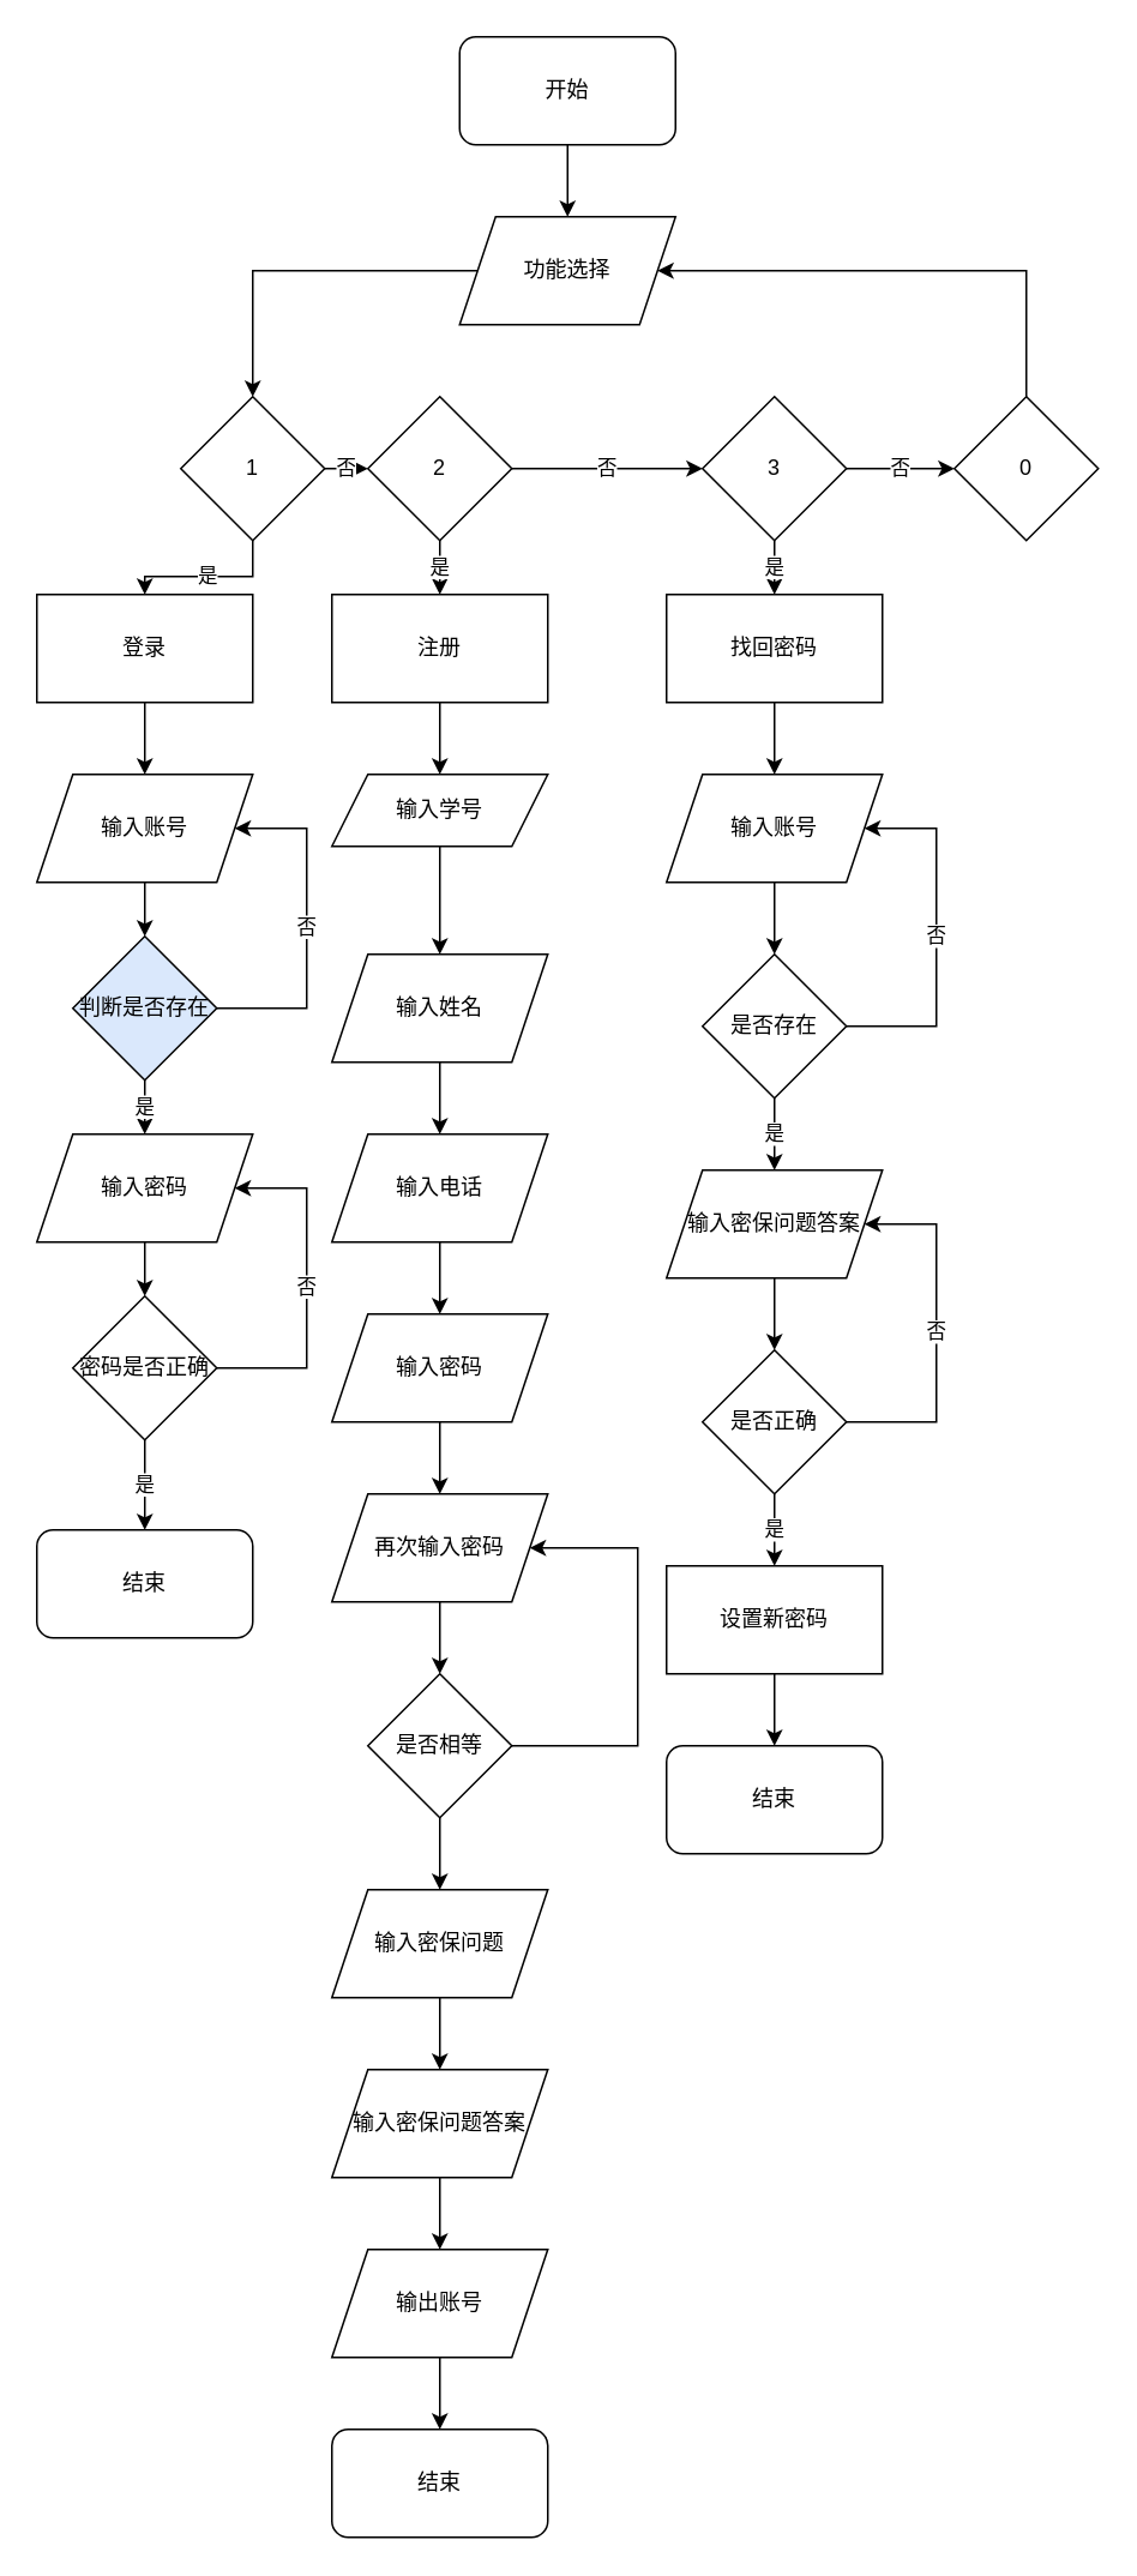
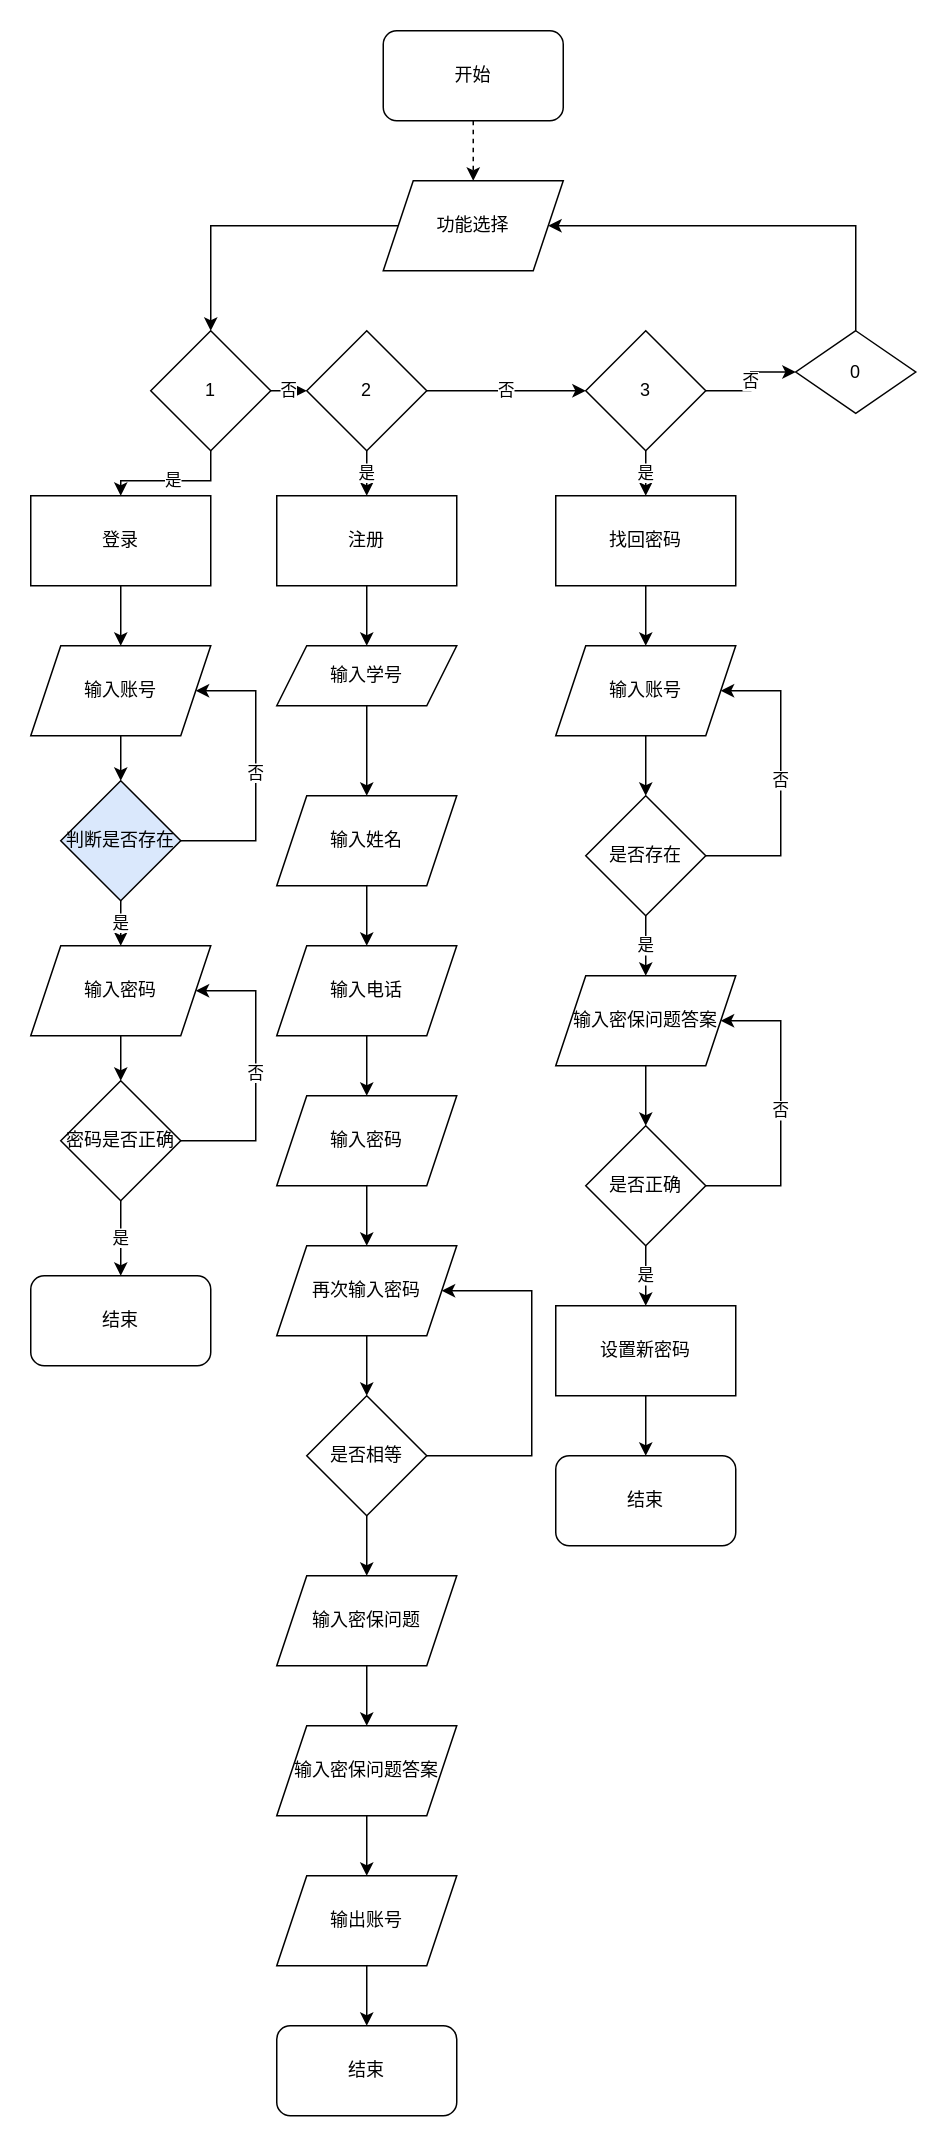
  <mxCell id="0" />
  <mxCell id="1" parent="0" />
  <mxCell id="2" value="是" style="edgeStyle=orthogonalEdgeStyle;rounded=0;orthogonalLoop=1;jettySize=auto;html=1;" edge="1" parent="1" source="4" target="8"><mxGeometry relative="1" as="geometry" /></mxCell>
  <mxCell id="3" value="否" style="edgeStyle=orthogonalEdgeStyle;rounded=0;orthogonalLoop=1;jettySize=auto;html=1;" edge="1" parent="1" source="4" target="11"><mxGeometry relative="1" as="geometry"><mxPoint x="320" y="260" as="targetPoint" /></mxGeometry></mxCell>
  <mxCell id="4" value="1" style="rhombus;whiteSpace=wrap;html=1;" vertex="1" parent="1"><mxGeometry x="100" y="220" width="80" height="80" as="geometry" /></mxCell>
  <mxCell id="5" style="edgeStyle=orthogonalEdgeStyle;rounded=0;orthogonalLoop=1;jettySize=auto;html=1;" edge="1" parent="1" source="6" target="4"><mxGeometry relative="1" as="geometry" /></mxCell>
  <mxCell id="6" value="功能选择" style="shape=parallelogram;perimeter=parallelogramPerimeter;whiteSpace=wrap;html=1;fixedSize=1;" vertex="1" parent="1"><mxGeometry x="255" y="120" width="120" height="60" as="geometry" /></mxCell>
  <mxCell id="7" style="edgeStyle=orthogonalEdgeStyle;rounded=0;orthogonalLoop=1;jettySize=auto;html=1;" edge="1" parent="1" source="8" target="22"><mxGeometry relative="1" as="geometry" /></mxCell>
  <mxCell id="8" value="登录" style="rounded=0;whiteSpace=wrap;html=1;" vertex="1" parent="1"><mxGeometry x="20" y="330" width="120" height="60" as="geometry" /></mxCell>
  <mxCell id="9" value="是" style="edgeStyle=orthogonalEdgeStyle;rounded=0;orthogonalLoop=1;jettySize=auto;html=1;" edge="1" parent="1" source="11" target="13"><mxGeometry relative="1" as="geometry" /></mxCell>
  <mxCell id="10" value="否" style="edgeStyle=orthogonalEdgeStyle;rounded=0;orthogonalLoop=1;jettySize=auto;html=1;" edge="1" parent="1" source="11" target="16"><mxGeometry relative="1" as="geometry" /></mxCell>
  <mxCell id="11" value="2" style="rhombus;whiteSpace=wrap;html=1;" vertex="1" parent="1"><mxGeometry x="204" y="220" width="80" height="80" as="geometry" /></mxCell>
  <mxCell id="12" style="edgeStyle=orthogonalEdgeStyle;rounded=0;orthogonalLoop=1;jettySize=auto;html=1;" edge="1" parent="1" source="13" target="33"><mxGeometry relative="1" as="geometry" /></mxCell>
  <mxCell id="13" value="注册" style="rounded=0;whiteSpace=wrap;html=1;" vertex="1" parent="1"><mxGeometry x="184" y="330" width="120" height="60" as="geometry" /></mxCell>
  <mxCell id="14" value="是" style="edgeStyle=orthogonalEdgeStyle;rounded=0;orthogonalLoop=1;jettySize=auto;html=1;" edge="1" parent="1" source="16" target="18"><mxGeometry relative="1" as="geometry" /></mxCell>
  <mxCell id="15" value="否" style="edgeStyle=orthogonalEdgeStyle;rounded=0;orthogonalLoop=1;jettySize=auto;html=1;" edge="1" parent="1" source="16" target="20"><mxGeometry relative="1" as="geometry" /></mxCell>
  <mxCell id="16" value="3" style="rhombus;whiteSpace=wrap;html=1;" vertex="1" parent="1"><mxGeometry x="390" y="220" width="80" height="80" as="geometry" /></mxCell>
  <mxCell id="17" style="edgeStyle=orthogonalEdgeStyle;rounded=0;orthogonalLoop=1;jettySize=auto;html=1;" edge="1" parent="1" source="18" target="53"><mxGeometry relative="1" as="geometry" /></mxCell>
  <mxCell id="18" value="找回密码" style="rounded=0;whiteSpace=wrap;html=1;" vertex="1" parent="1"><mxGeometry x="370" y="330" width="120" height="60" as="geometry" /></mxCell>
  <mxCell id="19" style="edgeStyle=orthogonalEdgeStyle;rounded=0;orthogonalLoop=1;jettySize=auto;html=1;" edge="1" parent="1" source="20" target="6"><mxGeometry relative="1" as="geometry"><Array as="points"><mxPoint x="570" y="150" /></Array></mxGeometry></mxCell>
- <mxCell id="20" value="0" style="rhombus;whiteSpace=wrap;html=1;" vertex="1" parent="1"><mxGeometry x="530" y="220" width="80" height="80" as="geometry" /></mxCell>
+ <mxCell id="20" value="0" style="rhombus;whiteSpace=wrap;html=1;" vertex="1" parent="1"><mxGeometry x="530" y="220" width="80" height="55" as="geometry" /></mxCell>
  <mxCell id="21" style="edgeStyle=orthogonalEdgeStyle;rounded=0;orthogonalLoop=1;jettySize=auto;html=1;" edge="1" parent="1" source="22" target="25"><mxGeometry relative="1" as="geometry" /></mxCell>
  <mxCell id="22" value="输入账号" style="shape=parallelogram;perimeter=parallelogramPerimeter;whiteSpace=wrap;html=1;fixedSize=1;" vertex="1" parent="1"><mxGeometry x="20" y="430" width="120" height="60" as="geometry" /></mxCell>
  <mxCell id="23" value="否" style="edgeStyle=orthogonalEdgeStyle;rounded=0;orthogonalLoop=1;jettySize=auto;html=1;" edge="1" parent="1" source="25" target="22"><mxGeometry relative="1" as="geometry"><Array as="points"><mxPoint x="170" y="560" /><mxPoint x="170" y="460" /></Array></mxGeometry></mxCell>
  <mxCell id="24" value="是" style="edgeStyle=orthogonalEdgeStyle;rounded=0;orthogonalLoop=1;jettySize=auto;html=1;" edge="1" parent="1" source="25" target="27"><mxGeometry relative="1" as="geometry" /></mxCell>
  <mxCell id="25" value="判断是否存在" style="rhombus;whiteSpace=wrap;html=1;fillColor=#dae8fc;" vertex="1" parent="1"><mxGeometry x="40" y="520" width="80" height="80" as="geometry" /></mxCell>
  <mxCell id="26" style="edgeStyle=orthogonalEdgeStyle;rounded=0;orthogonalLoop=1;jettySize=auto;html=1;" edge="1" parent="1" source="27" target="30"><mxGeometry relative="1" as="geometry" /></mxCell>
  <mxCell id="27" value="输入密码" style="shape=parallelogram;perimeter=parallelogramPerimeter;whiteSpace=wrap;html=1;fixedSize=1;" vertex="1" parent="1"><mxGeometry x="20" y="630" width="120" height="60" as="geometry" /></mxCell>
  <mxCell id="28" value="否" style="edgeStyle=orthogonalEdgeStyle;rounded=0;orthogonalLoop=1;jettySize=auto;html=1;" edge="1" parent="1" source="30" target="27"><mxGeometry relative="1" as="geometry"><Array as="points"><mxPoint x="170" y="760" /><mxPoint x="170" y="660" /></Array></mxGeometry></mxCell>
  <mxCell id="29" value="是" style="edgeStyle=orthogonalEdgeStyle;rounded=0;orthogonalLoop=1;jettySize=auto;html=1;" edge="1" parent="1" source="30" target="31"><mxGeometry relative="1" as="geometry" /></mxCell>
  <mxCell id="30" value="密码是否正确" style="rhombus;whiteSpace=wrap;html=1;" vertex="1" parent="1"><mxGeometry x="40" y="720" width="80" height="80" as="geometry" /></mxCell>
  <mxCell id="31" value="结束" style="rounded=1;whiteSpace=wrap;html=1;" vertex="1" parent="1"><mxGeometry x="20" y="850" width="120" height="60" as="geometry" /></mxCell>
  <mxCell id="32" style="edgeStyle=orthogonalEdgeStyle;rounded=0;orthogonalLoop=1;jettySize=auto;html=1;" edge="1" parent="1" source="33" target="35"><mxGeometry relative="1" as="geometry" /></mxCell>
  <mxCell id="33" value="输入学号" style="shape=parallelogram;perimeter=parallelogramPerimeter;whiteSpace=wrap;html=1;fixedSize=1;" vertex="1" parent="1"><mxGeometry x="184" y="430" width="120" height="40" as="geometry" /></mxCell>
  <mxCell id="34" style="edgeStyle=orthogonalEdgeStyle;rounded=0;orthogonalLoop=1;jettySize=auto;html=1;" edge="1" parent="1" source="35" target="37"><mxGeometry relative="1" as="geometry" /></mxCell>
  <mxCell id="35" value="输入姓名" style="shape=parallelogram;perimeter=parallelogramPerimeter;whiteSpace=wrap;html=1;fixedSize=1;" vertex="1" parent="1"><mxGeometry x="184" y="530" width="120" height="60" as="geometry" /></mxCell>
  <mxCell id="36" style="edgeStyle=orthogonalEdgeStyle;rounded=0;orthogonalLoop=1;jettySize=auto;html=1;" edge="1" parent="1" source="37" target="39"><mxGeometry relative="1" as="geometry" /></mxCell>
  <mxCell id="37" value="输入电话" style="shape=parallelogram;perimeter=parallelogramPerimeter;whiteSpace=wrap;html=1;fixedSize=1;" vertex="1" parent="1"><mxGeometry x="184" y="630" width="120" height="60" as="geometry" /></mxCell>
  <mxCell id="38" style="edgeStyle=orthogonalEdgeStyle;rounded=0;orthogonalLoop=1;jettySize=auto;html=1;" edge="1" parent="1" source="39" target="41"><mxGeometry relative="1" as="geometry" /></mxCell>
  <mxCell id="39" value="输入密码" style="shape=parallelogram;perimeter=parallelogramPerimeter;whiteSpace=wrap;html=1;fixedSize=1;" vertex="1" parent="1"><mxGeometry x="184" y="730" width="120" height="60" as="geometry" /></mxCell>
  <mxCell id="40" style="edgeStyle=orthogonalEdgeStyle;rounded=0;orthogonalLoop=1;jettySize=auto;html=1;" edge="1" parent="1" source="41" target="44"><mxGeometry relative="1" as="geometry" /></mxCell>
  <mxCell id="41" value="再次输入密码" style="shape=parallelogram;perimeter=parallelogramPerimeter;whiteSpace=wrap;html=1;fixedSize=1;" vertex="1" parent="1"><mxGeometry x="184" y="830" width="120" height="60" as="geometry" /></mxCell>
  <mxCell id="42" style="edgeStyle=orthogonalEdgeStyle;rounded=0;orthogonalLoop=1;jettySize=auto;html=1;" edge="1" parent="1" source="44" target="41"><mxGeometry relative="1" as="geometry"><Array as="points"><mxPoint x="354" y="970" /><mxPoint x="354" y="860" /></Array></mxGeometry></mxCell>
  <mxCell id="43" style="edgeStyle=orthogonalEdgeStyle;rounded=0;orthogonalLoop=1;jettySize=auto;html=1;" edge="1" parent="1" source="44" target="46"><mxGeometry relative="1" as="geometry" /></mxCell>
  <mxCell id="44" value="是否相等" style="rhombus;whiteSpace=wrap;html=1;" vertex="1" parent="1"><mxGeometry x="204" y="930" width="80" height="80" as="geometry" /></mxCell>
  <mxCell id="45" style="edgeStyle=orthogonalEdgeStyle;rounded=0;orthogonalLoop=1;jettySize=auto;html=1;" edge="1" parent="1" source="46" target="48"><mxGeometry relative="1" as="geometry" /></mxCell>
  <mxCell id="46" value="输入密保问题" style="shape=parallelogram;perimeter=parallelogramPerimeter;whiteSpace=wrap;html=1;fixedSize=1;" vertex="1" parent="1"><mxGeometry x="184" y="1050" width="120" height="60" as="geometry" /></mxCell>
  <mxCell id="47" style="edgeStyle=orthogonalEdgeStyle;rounded=0;orthogonalLoop=1;jettySize=auto;html=1;" edge="1" parent="1" source="48" target="50"><mxGeometry relative="1" as="geometry" /></mxCell>
  <mxCell id="48" value="输入密保问题答案" style="shape=parallelogram;perimeter=parallelogramPerimeter;whiteSpace=wrap;html=1;fixedSize=1;" vertex="1" parent="1"><mxGeometry x="184" y="1150" width="120" height="60" as="geometry" /></mxCell>
  <mxCell id="49" style="edgeStyle=orthogonalEdgeStyle;rounded=0;orthogonalLoop=1;jettySize=auto;html=1;" edge="1" parent="1" source="50" target="51"><mxGeometry relative="1" as="geometry" /></mxCell>
  <mxCell id="50" value="输出账号" style="shape=parallelogram;perimeter=parallelogramPerimeter;whiteSpace=wrap;html=1;fixedSize=1;" vertex="1" parent="1"><mxGeometry x="184" y="1250" width="120" height="60" as="geometry" /></mxCell>
  <mxCell id="51" value="结束" style="rounded=1;whiteSpace=wrap;html=1;" vertex="1" parent="1"><mxGeometry x="184" y="1350" width="120" height="60" as="geometry" /></mxCell>
  <mxCell id="52" style="edgeStyle=orthogonalEdgeStyle;rounded=0;orthogonalLoop=1;jettySize=auto;html=1;" edge="1" parent="1" source="53" target="56"><mxGeometry relative="1" as="geometry" /></mxCell>
  <mxCell id="53" value="输入账号" style="shape=parallelogram;perimeter=parallelogramPerimeter;whiteSpace=wrap;html=1;fixedSize=1;" vertex="1" parent="1"><mxGeometry x="370" y="430" width="120" height="60" as="geometry" /></mxCell>
  <mxCell id="54" value="否" style="edgeStyle=orthogonalEdgeStyle;rounded=0;orthogonalLoop=1;jettySize=auto;html=1;" edge="1" parent="1" source="56" target="53"><mxGeometry relative="1" as="geometry"><Array as="points"><mxPoint x="520" y="570" /><mxPoint x="520" y="460" /></Array></mxGeometry></mxCell>
  <mxCell id="55" value="是" style="edgeStyle=orthogonalEdgeStyle;rounded=0;orthogonalLoop=1;jettySize=auto;html=1;" edge="1" parent="1" source="56" target="58"><mxGeometry relative="1" as="geometry" /></mxCell>
  <mxCell id="56" value="是否存在" style="rhombus;whiteSpace=wrap;html=1;" vertex="1" parent="1"><mxGeometry x="390" y="530" width="80" height="80" as="geometry" /></mxCell>
  <mxCell id="57" style="edgeStyle=orthogonalEdgeStyle;rounded=0;orthogonalLoop=1;jettySize=auto;html=1;" edge="1" parent="1" source="58" target="61"><mxGeometry relative="1" as="geometry" /></mxCell>
  <mxCell id="58" value="输入密保问题答案" style="shape=parallelogram;perimeter=parallelogramPerimeter;whiteSpace=wrap;html=1;fixedSize=1;" vertex="1" parent="1"><mxGeometry x="370" y="650" width="120" height="60" as="geometry" /></mxCell>
  <mxCell id="59" value="否" style="edgeStyle=orthogonalEdgeStyle;rounded=0;orthogonalLoop=1;jettySize=auto;html=1;" edge="1" parent="1" source="61" target="58"><mxGeometry relative="1" as="geometry"><Array as="points"><mxPoint x="520" y="790" /><mxPoint x="520" y="680" /></Array></mxGeometry></mxCell>
  <mxCell id="60" value="是" style="edgeStyle=orthogonalEdgeStyle;rounded=0;orthogonalLoop=1;jettySize=auto;html=1;" edge="1" parent="1" source="61" target="63"><mxGeometry relative="1" as="geometry" /></mxCell>
  <mxCell id="61" value="是否正确" style="rhombus;whiteSpace=wrap;html=1;" vertex="1" parent="1"><mxGeometry x="390" y="750" width="80" height="80" as="geometry" /></mxCell>
  <mxCell id="62" style="edgeStyle=orthogonalEdgeStyle;rounded=0;orthogonalLoop=1;jettySize=auto;html=1;" edge="1" parent="1" source="63" target="64"><mxGeometry relative="1" as="geometry" /></mxCell>
  <mxCell id="63" value="设置新密码" style="rounded=0;whiteSpace=wrap;html=1;" vertex="1" parent="1"><mxGeometry x="370" y="870" width="120" height="60" as="geometry" /></mxCell>
  <mxCell id="64" value="结束" style="rounded=1;whiteSpace=wrap;html=1;" vertex="1" parent="1"><mxGeometry x="370" y="970" width="120" height="60" as="geometry" /></mxCell>
- <mxCell id="65" style="edgeStyle=orthogonalEdgeStyle;rounded=0;orthogonalLoop=1;jettySize=auto;html=1;" edge="1" parent="1" source="66" target="6"><mxGeometry relative="1" as="geometry" /></mxCell>
+ <mxCell id="65" style="edgeStyle=orthogonalEdgeStyle;rounded=0;orthogonalLoop=1;jettySize=auto;html=1;dashed=1;" edge="1" parent="1" source="66" target="6"><mxGeometry relative="1" as="geometry" /></mxCell>
  <mxCell id="66" value="开始" style="rounded=1;whiteSpace=wrap;html=1;" vertex="1" parent="1"><mxGeometry x="255" y="20" width="120" height="60" as="geometry" /></mxCell>
